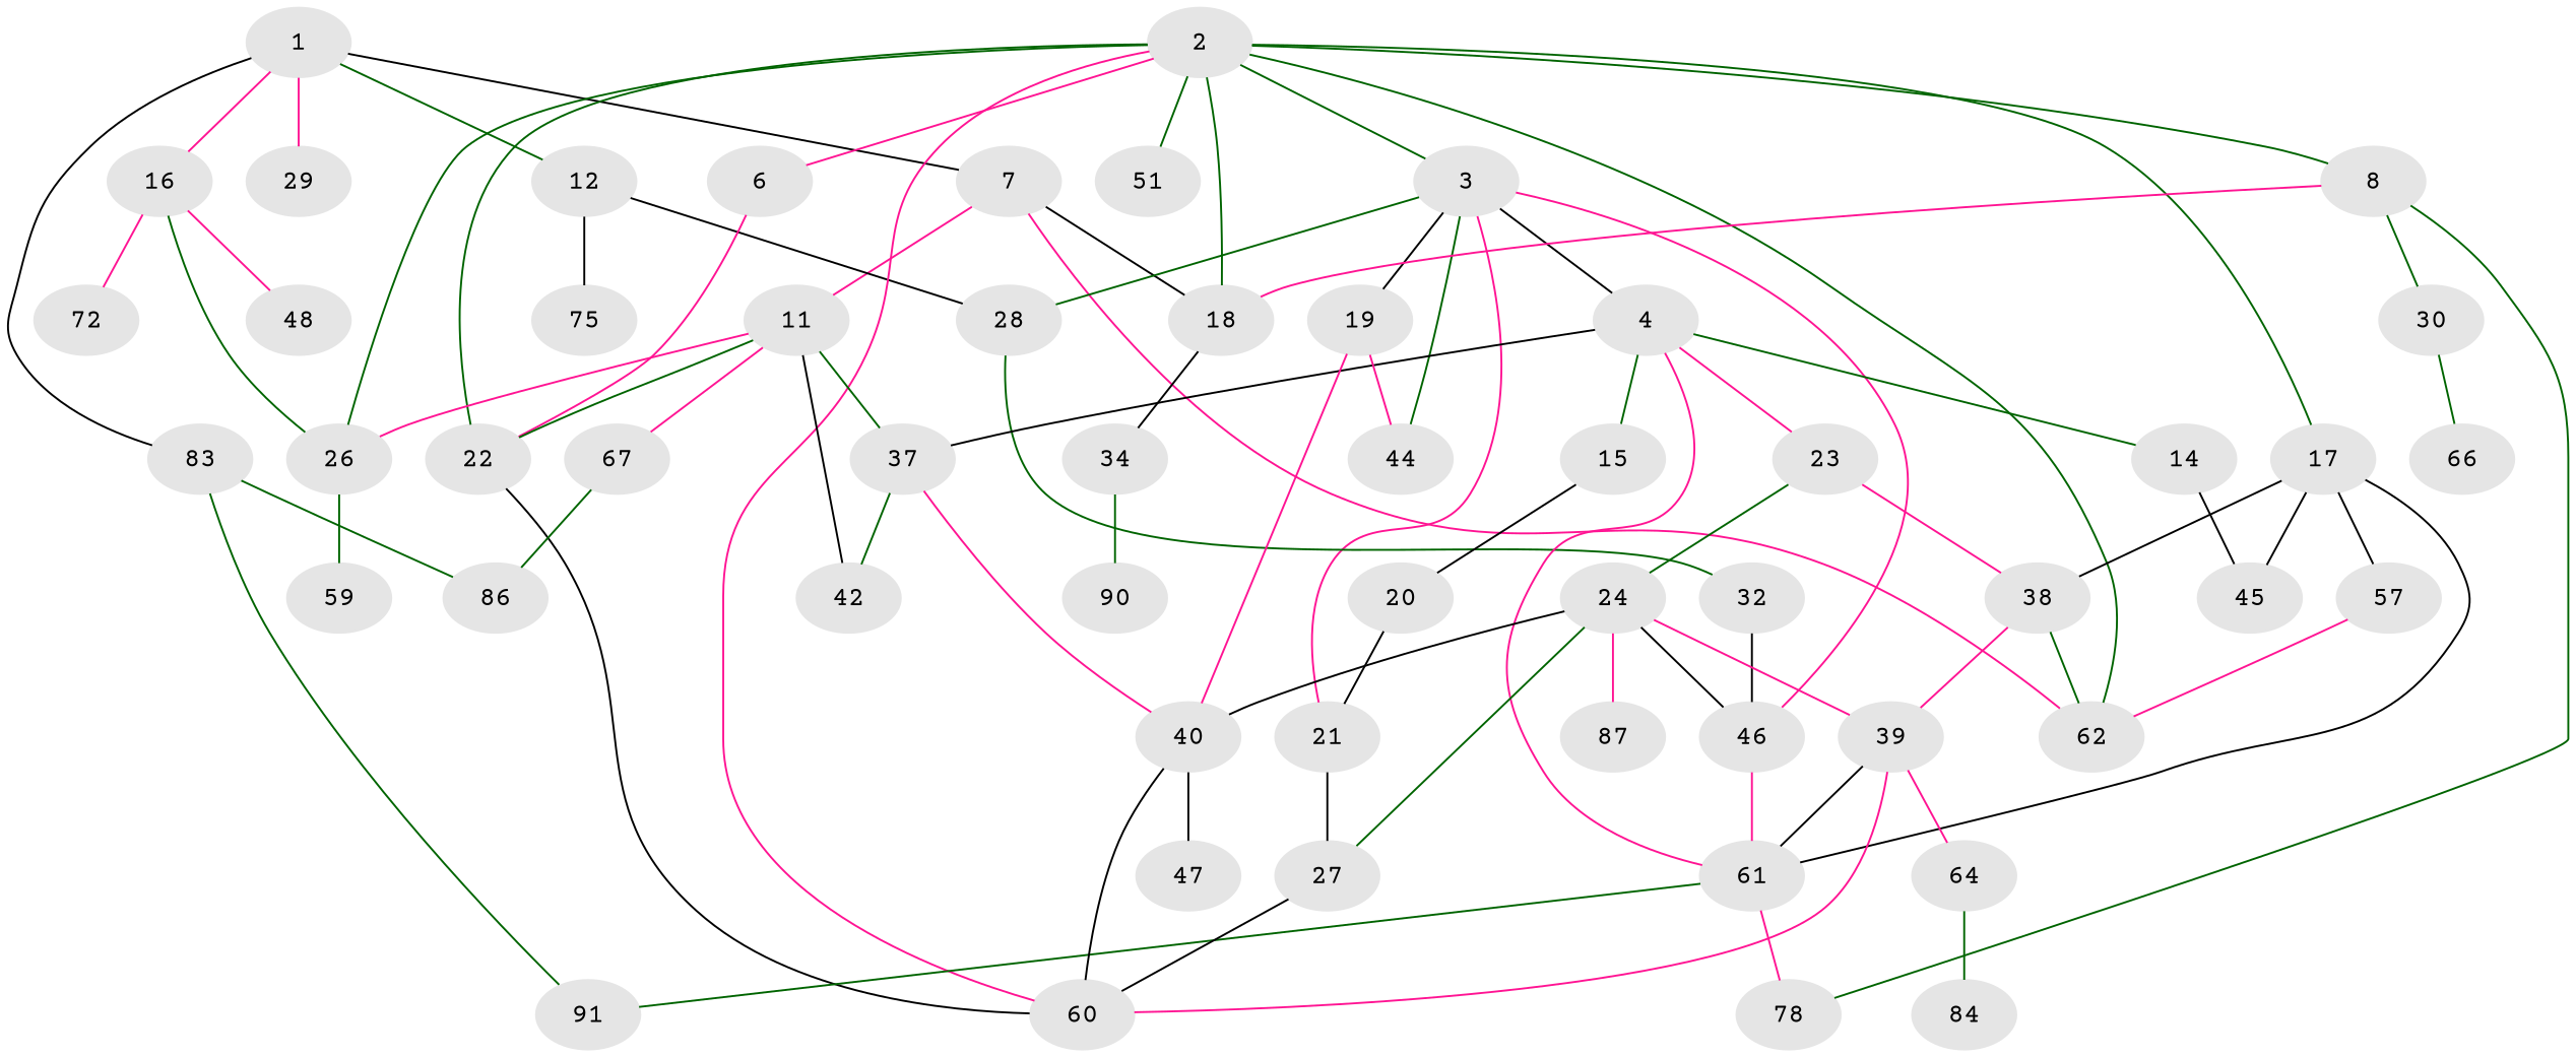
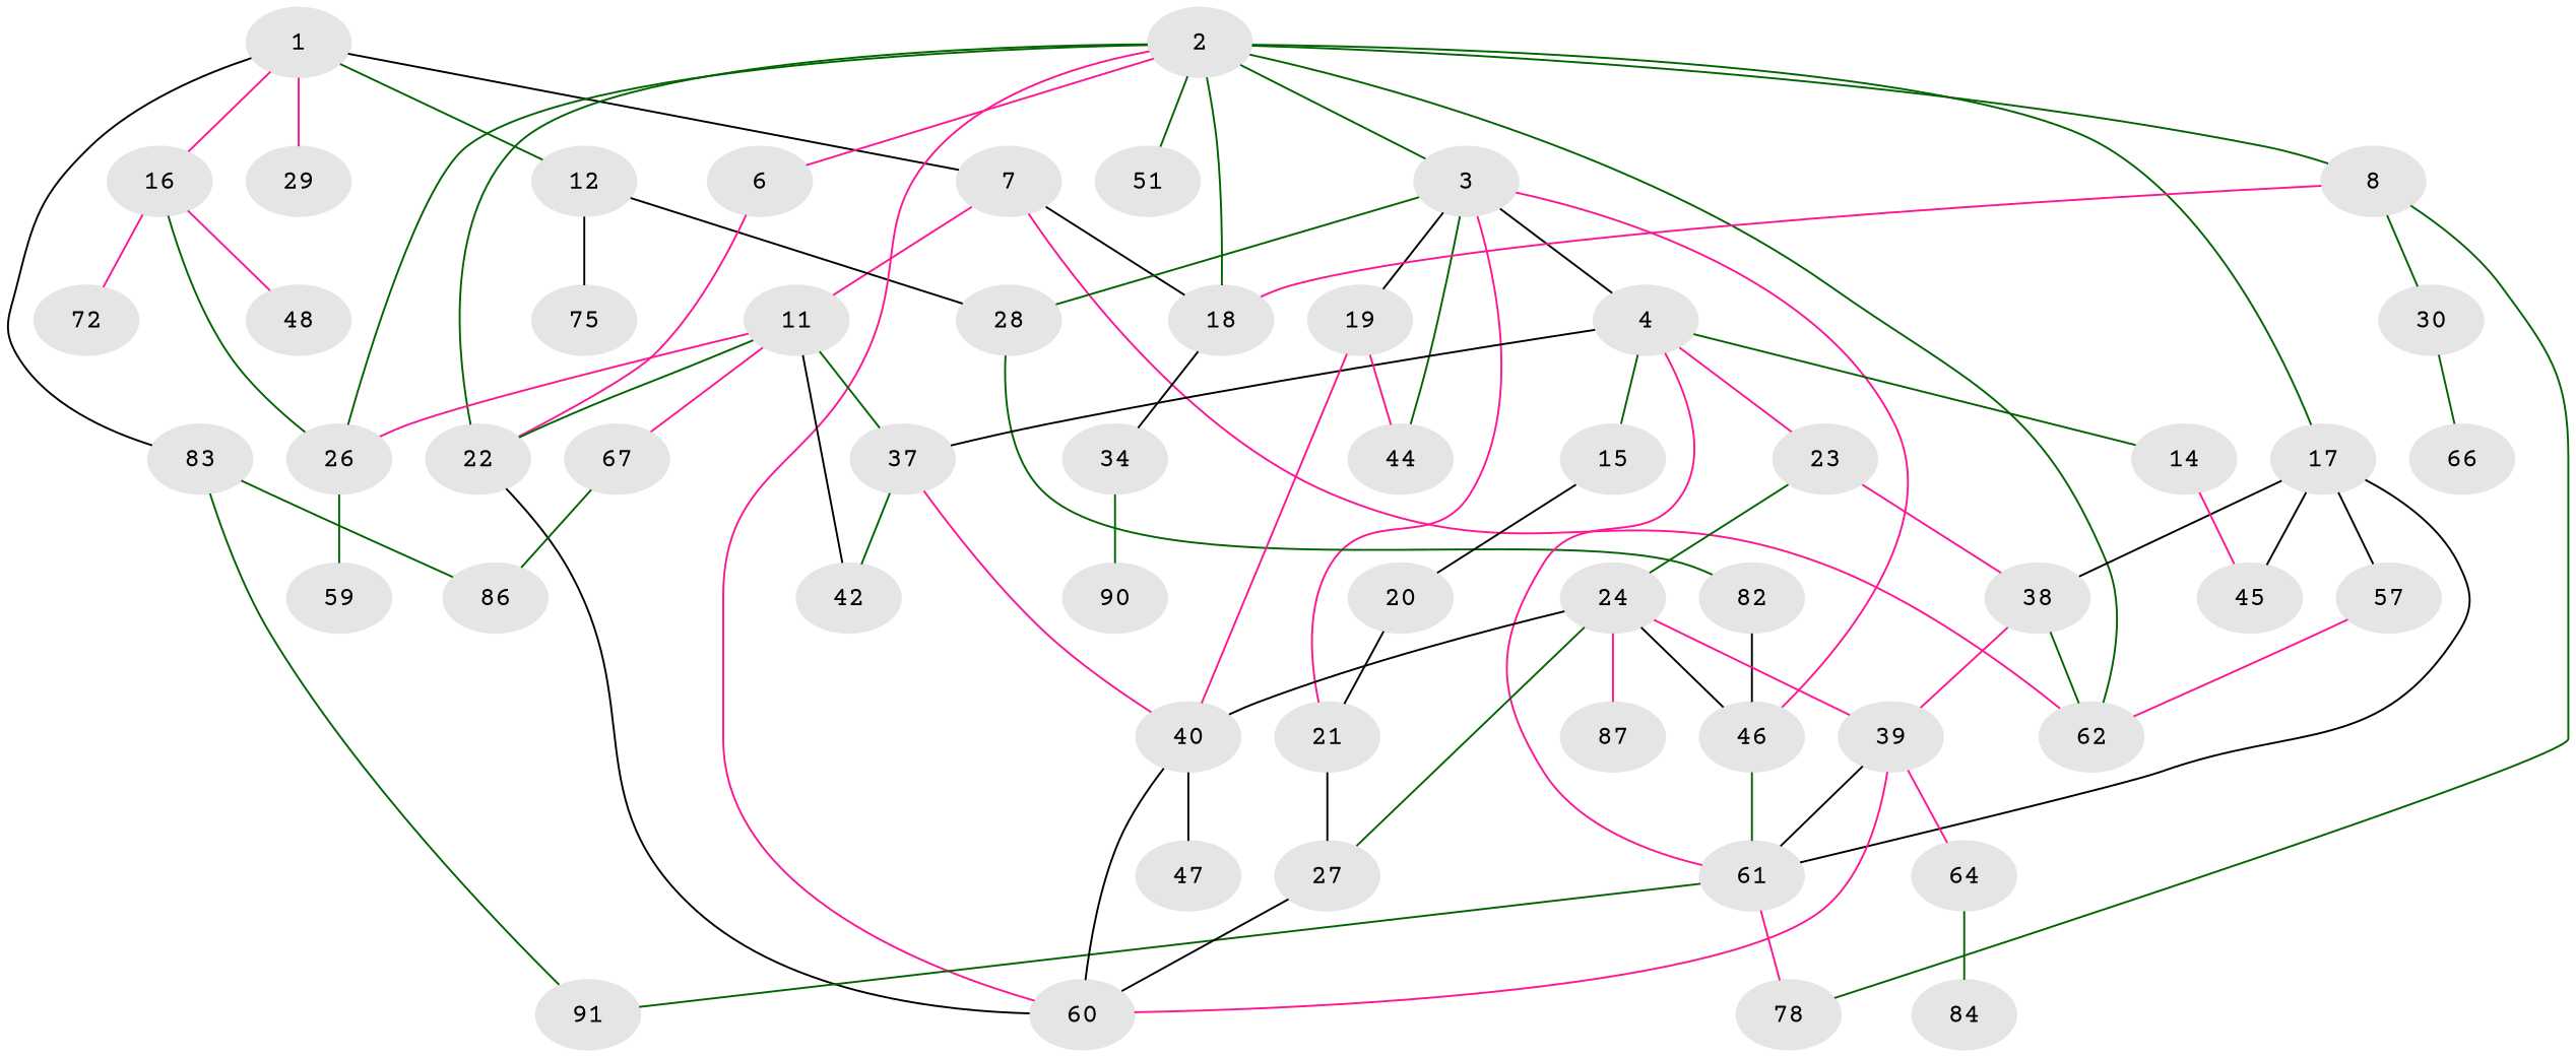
  graph {
    fontname="Courier Prime"
    node [color=gray90 fontname="Courier Prime" style=filled]
    edge [color=darkgreen fontname="Courier Prime"]
    1 [super="+50"]
    7 [super="+43"]
    12 [super="+13"]
    16 [super="+31"]
    29
    83 [super="+88"]
    2 [super="+5"]
    3 [super="+9"]
    6
    8 [super="+80"]
    17 [super="+25"]
    18 [super="+36"]
    22 [super="+92"]
    26 [super="+77"]
    51
    60 [super="+85"]
    62 [super="+76"]
    11 [super="+56"]
    28 [super="+71"]
    75
    48
    72
    91
    86
    4 [super="+10"]
    19
    21 [super="+35"]
    44 [super="+58"]
    46 [super="+63"]
    30 [super="+49"]
    78
    61 [super="+73"]
    45
    38 [super="+89"]
    57
    34 [super="+82"]
    59
    14 [super="+65"]
    15
    23
    37 [super="+81"]
    40
    27 [super="+41"]
-   32 [super="+74"]
+   32 [super="+74" label=82]
    20 [super="+69"]
    24 [super="+55"]
    42 [super="+54"]
    67 [super="+70"]
    66
    39 [super="+79"]
    90
    47 [super="+52"]
    87
    64 [super="+68"]
    84
    1 -- 7 [color=black]
    1 -- 12
    1 -- 16 [color=deeppink]
    1 -- 29 [color=deeppink]
    1 -- 83 [color=black]
    7 -- 18 [color=black]
    7 -- 62 [color=deeppink]
    7 -- 11 [color=deeppink]
    12 -- 28 [color=black]
    12 -- 75 [color=black]
    16 -- 26
    16 -- 48 [color=deeppink]
    16 -- 72 [color=deeppink]
    83 -- 91
    83 -- 86
    2 -- 3
    2 -- 6 [color=deeppink]
    2 -- 8
    2 -- 17
    2 -- 18
    2 -- 22
    2 -- 26
    2 -- 51
    2 -- 60 [color=deeppink]
    2 -- 62
    3 -- 28 [weight=2]
    3 -- 4 [color=black weight=2]
    3 -- 19 [color=black]
    3 -- 21 [color=deeppink]
    3 -- 44
    3 -- 46 [color=deeppink]
    6 -- 22 [color=deeppink]
    8 -- 18 [color=deeppink]
    8 -- 30
    8 -- 78
    17 -- 61 [color=black]
    17 -- 45 [color=black]
    17 -- 38 [color=black]
    17 -- 57 [color=black]
    18 -- 34 [color=black]
    22 -- 60 [color=black]
    26 -- 59
    11 -- 22
    11 -- 26 [color=deeppink]
    11 -- 37
    11 -- 42 [color=black]
    11 -- 67 [color=deeppink]
    28 -- 32
    4 -- 61 [color=deeppink]
    4 -- 14
    4 -- 15
    4 -- 23 [color=deeppink]
    4 -- 37 [color=black]
    19 -- 44 [color=deeppink]
    19 -- 40 [color=deeppink]
    21 -- 27 [color=black]
-   46 -- 61 [color=deeppink]
+   46 -- 61
    30 -- 66
    61 -- 91
    61 -- 78 [color=deeppink]
    38 -- 62
    38 -- 39 [color=deeppink]
    57 -- 62 [color=deeppink]
    34 -- 90
-   14 -- 45 [color=black]
+   14 -- 45 [color=deeppink]
    15 -- 20 [color=black]
    23 -- 38 [color=deeppink]
    23 -- 24
    37 -- 40 [color=deeppink]
    37 -- 42
    40 -- 60 [color=black]
    40 -- 47 [color=black]
    27 -- 60 [color=black]
    32 -- 46 [color=black]
    20 -- 21 [color=black]
    24 -- 46 [color=black]
    24 -- 40 [color=black]
    24 -- 27
    24 -- 39 [color=deeppink]
    24 -- 87 [color=deeppink]
    67 -- 86
    39 -- 60 [color=deeppink]
    39 -- 61 [color=black]
    39 -- 64 [color=deeppink]
    64 -- 84
  }
